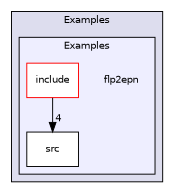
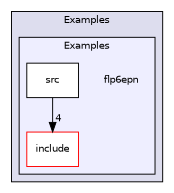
  digraph {
    compound=true
    node [fontname=Helvetica fontsize=10 shape=box fillcolor=white style=filled]
-   n1 [label=flp2epn shape=plaintext fillcolor="" style=""]
+   n1 [label=flp6epn shape=plaintext fillcolor="" style=""]
    n2 [color=red label=include]
    n3 [color=black label=src]
    subgraph cluster_1 {
      bgcolor="#ddddee"
      fontname=Helvetica
      fontsize=10
      label=Examples
      pencolor=black
      subgraph cluster_2 {
        bgcolor="#eeeeff"
        fontname=Helvetica
        fontsize=10
        pencolor=black
        n1
        n2
        n3
      }
    }
-   n2 -> n3 [headlabel=4 labeldistance=1.5 labelfontname=Helvetica labelfontsize=10]
+   n3 -> n2 [headlabel=4 labeldistance=1.5 labelfontname=Helvetica labelfontsize=10]
  }
